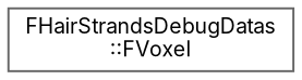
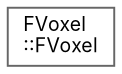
  digraph {
    rankdir=TB
    fontname=Inter
-   n1 [color=grey40 fillcolor=white fontname=Inter fontsize=10 height=0.2 label="FHairStrandsDebugDatas\l::FVoxel" shape=box style=filled width=0.4]
+   n1 [color=grey40 fillcolor=white fontname=Inter fontsize=10 height=0.2 label="FVoxel\l::FVoxel" shape=box style=filled width=0.4]
  }
